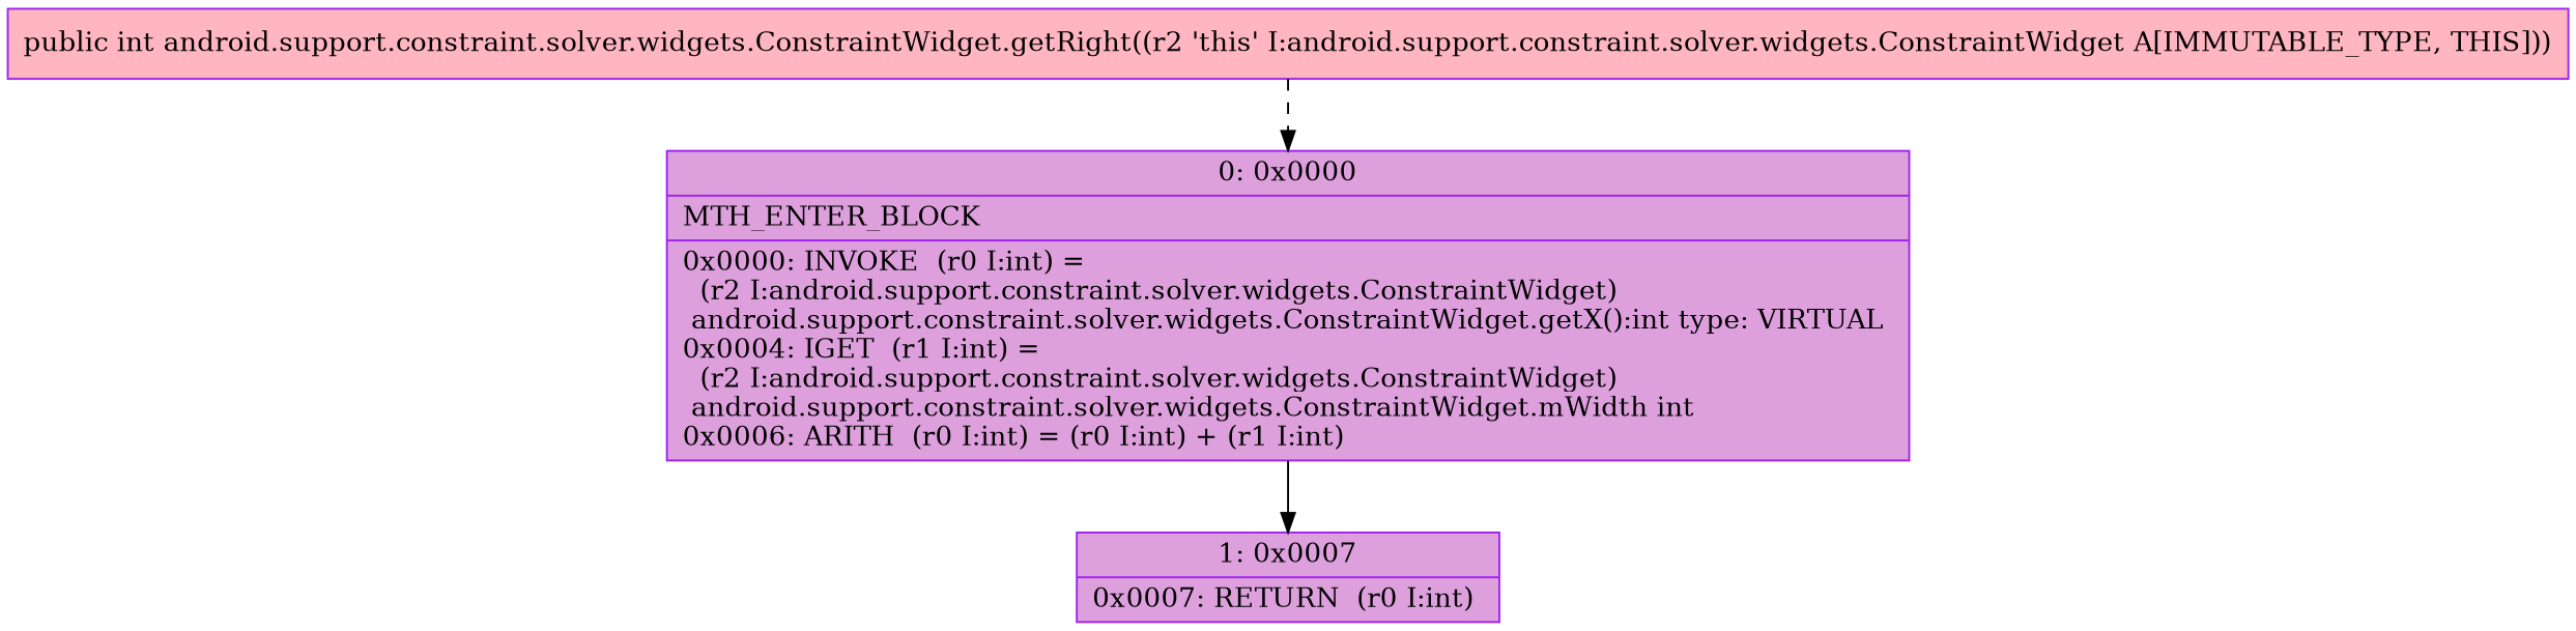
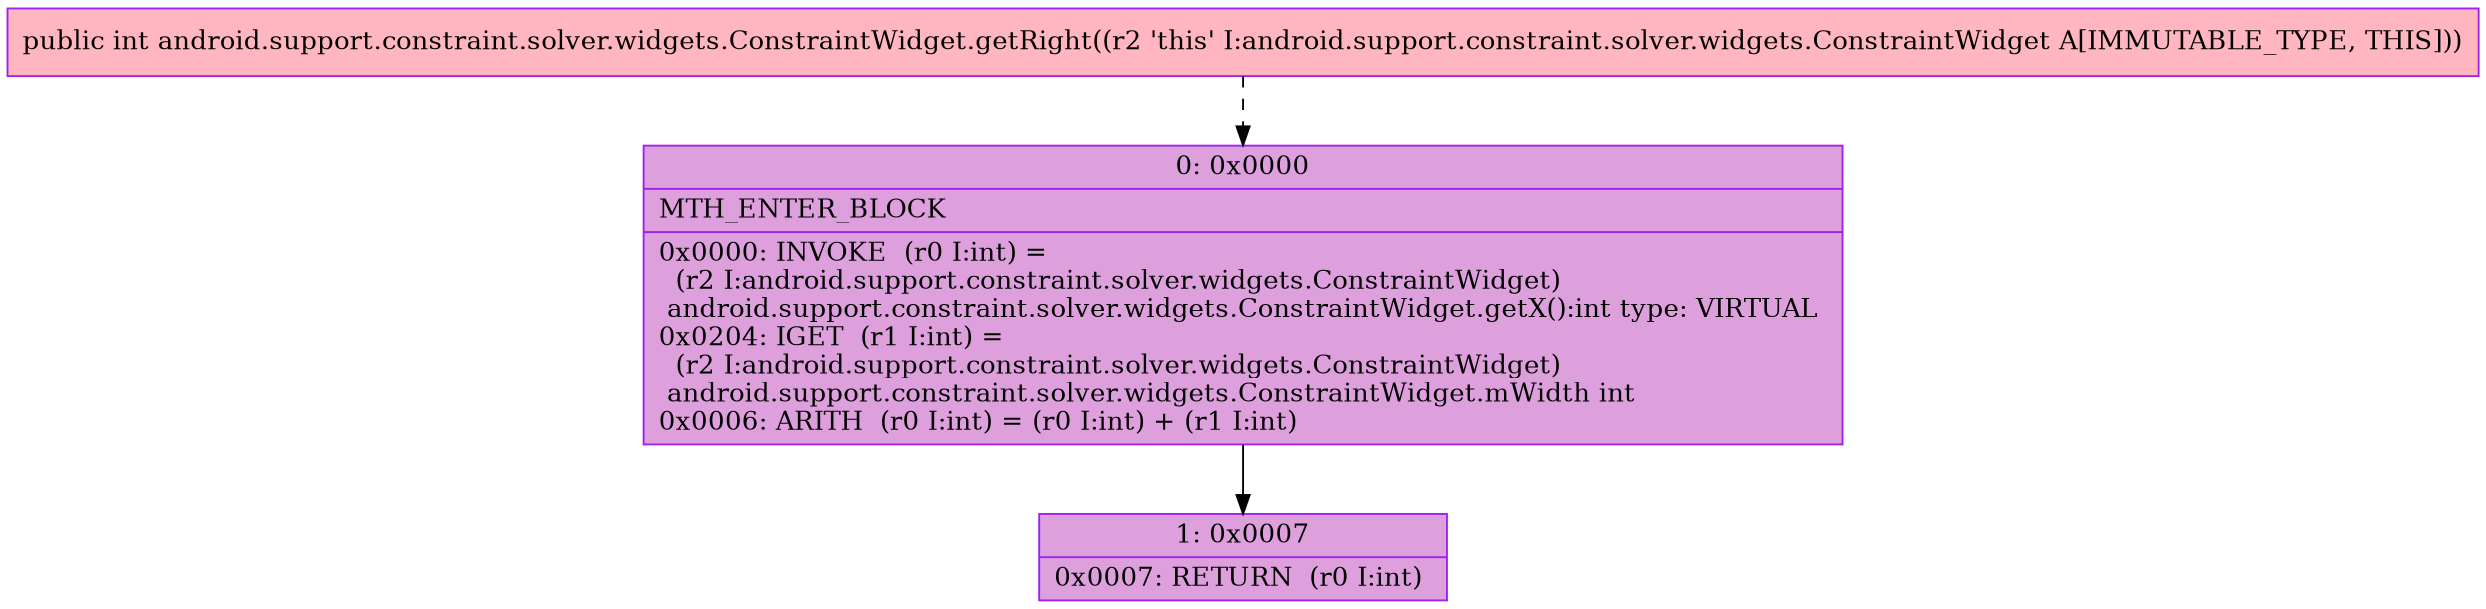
  digraph {
    node [shape=record style=filled fillcolor=plum color=purple]
-   n1 [label="{0\:\ 0x0000|MTH_ENTER_BLOCK\l|0x0000: INVOKE  (r0 I:int) = \l  (r2 I:android.support.constraint.solver.widgets.ConstraintWidget)\l android.support.constraint.solver.widgets.ConstraintWidget.getX():int type: VIRTUAL \l0x0004: IGET  (r1 I:int) = \l  (r2 I:android.support.constraint.solver.widgets.ConstraintWidget)\l android.support.constraint.solver.widgets.ConstraintWidget.mWidth int \l0x0006: ARITH  (r0 I:int) = (r0 I:int) + (r1 I:int) \l}"]
+   n1 [label="{0\:\ 0x0000|MTH_ENTER_BLOCK\l|0x0000: INVOKE  (r0 I:int) = \l  (r2 I:android.support.constraint.solver.widgets.ConstraintWidget)\l android.support.constraint.solver.widgets.ConstraintWidget.getX():int type: VIRTUAL \l0x0204: IGET  (r1 I:int) = \l  (r2 I:android.support.constraint.solver.widgets.ConstraintWidget)\l android.support.constraint.solver.widgets.ConstraintWidget.mWidth int \l0x0006: ARITH  (r0 I:int) = (r0 I:int) + (r1 I:int) \l}"]
    n2 [label="{1\:\ 0x0007|0x0007: RETURN  (r0 I:int) \l}"]
    n3 [label="{public int android.support.constraint.solver.widgets.ConstraintWidget.getRight((r2 'this' I:android.support.constraint.solver.widgets.ConstraintWidget A[IMMUTABLE_TYPE, THIS])) }" fillcolor=lightpink]
    n1 -> n2 [style=solid]
    n3 -> n1 [style=dashed]
  }
